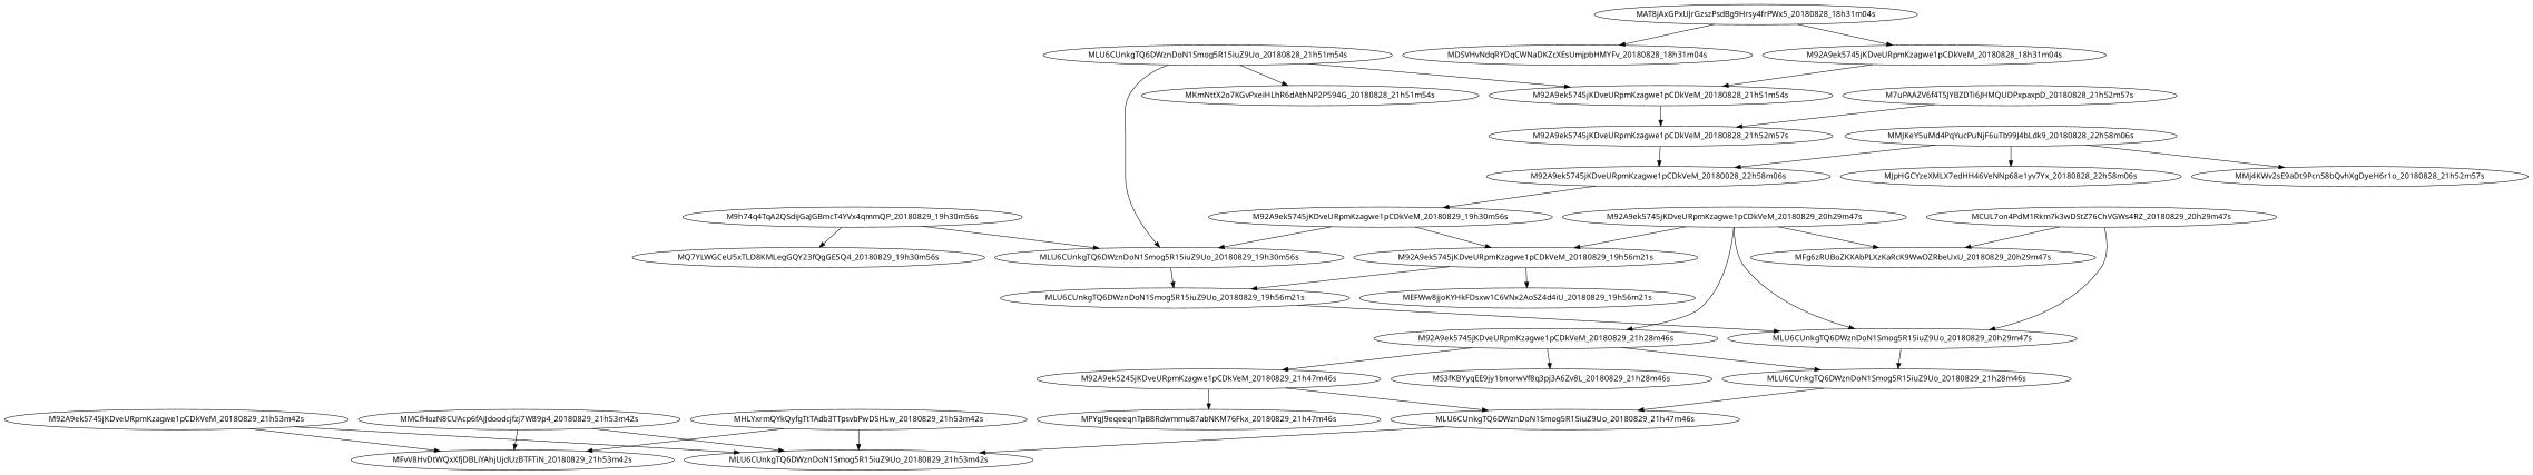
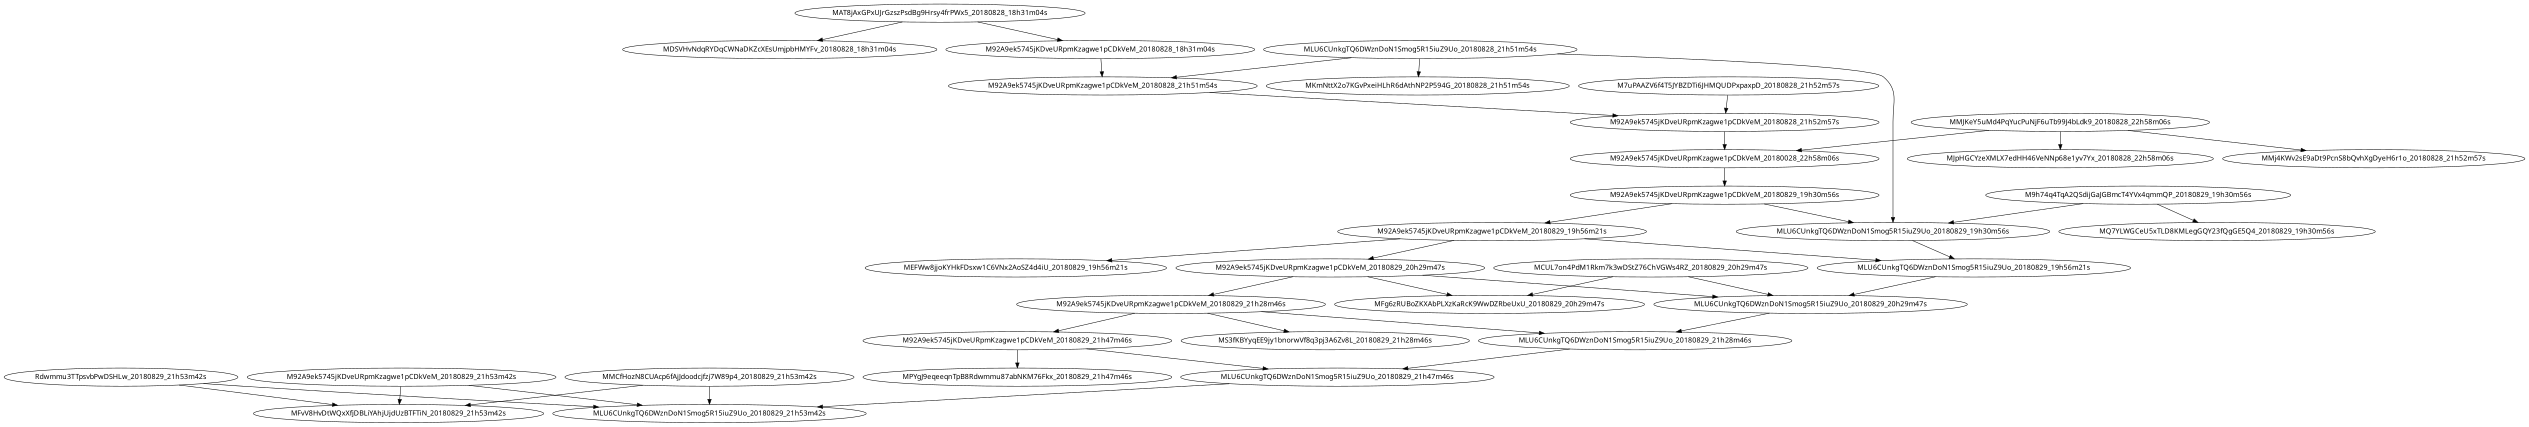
  digraph {
    fontname="Noto Sans"
    rankdir=TB
    node [fontname="Noto Sans"]
    edge [fontname="Noto Sans"]
-   MHLYxrmQYkQyfgTtTAdb3TTpsvbPwDSHLw_20180829_21h53m42s
+   MHLYxrmQYkQyfgTtTAdb3TTpsvbPwDSHLw_20180829_21h53m42s [label=Rdwmmu3TTpsvbPwDSHLw_20180829_21h53m42s]
    MFvV8HvDtWQxXfjDBLiYAhjUjdUzBTFTiN_20180829_21h53m42s
    MLU6CUnkgTQ6DWznDoN1Smog5R15iuZ9Uo_20180829_21h53m42s
    MLU6CUnkgTQ6DWznDoN1Smog5R15iuZ9Uo_20180829_20h29m47s
    MLU6CUnkgTQ6DWznDoN1Smog5R15iuZ9Uo_20180829_21h28m46s
    MLU6CUnkgTQ6DWznDoN1Smog5R15iuZ9Uo_20180829_21h47m46s
    M92A9ek5745jKDveURpmKzagwe1pCDkVeM_20180829_19h30m56s
    MLU6CUnkgTQ6DWznDoN1Smog5R15iuZ9Uo_20180829_19h30m56s
    M92A9ek5745jKDveURpmKzagwe1pCDkVeM_20180829_19h56m21s
    MLU6CUnkgTQ6DWznDoN1Smog5R15iuZ9Uo_20180829_19h56m21s
    MEFWw8jjoKYHkFDsxw1C6VNx2AoSZ4d4iU_20180829_19h56m21s
    M92A9ek5745jKDveURpmKzagwe1pCDkVeM_20180829_20h29m47s
    MAT8jAxGPxUJrGzszPsdBg9Hrsy4frPWx5_20180828_18h31m04s
    MDSVHvNdqRYDqCWNaDKZcXEsUmjpbHMYFv_20180828_18h31m04s
    M92A9ek5745jKDveURpmKzagwe1pCDkVeM_20180828_18h31m04s
    M92A9ek5745jKDveURpmKzagwe1pCDkVeM_20180828_21h51m54s
    M92A9ek5745jKDveURpmKzagwe1pCDkVeM_20180829_21h28m46s
    MFg6zRUBoZKXAbPLXzKaRcK9WwDZRbeUxU_20180829_20h29m47s
    M92A9ek5745jKDveURpmKzagwe1pCDkVeM_20180828_21h52m57s
    n20 [label=M92A9ek5745jKDveURpmKzagwe1pCDkVeM_20180028_22h58m06s]
-   M92A9ek5745jKDveURpmKzagwe1pCDkVeM_20180829_21h47m46s [label=M92A9ek5245jKDveURpmKzagwe1pCDkVeM_20180829_21h47m46s]
+   M92A9ek5745jKDveURpmKzagwe1pCDkVeM_20180829_21h47m46s
    MS3fKBYyqEE9jy1bnorwVf8q3pj3A6Zv8L_20180829_21h28m46s
    MPYgJ9eqeeqnTpB8Rdwmmu87abNKM76Fkx_20180829_21h47m46s
    M92A9ek5745jKDveURpmKzagwe1pCDkVeM_20180829_21h53m42s
    MMCfHozN8CUAcp6fAjJdoodcjfzj7W89p4_20180829_21h53m42s
    MLU6CUnkgTQ6DWznDoN1Smog5R15iuZ9Uo_20180828_21h51m54s
    MKmNttX2o7KGvPxeiHLhR6dAthNP2P594G_20180828_21h51m54s
    MCUL7on4PdM1Rkm7k3wDStZ76ChVGWs4RZ_20180829_20h29m47s
    MMJKeY5uMd4PqYucPuNjF6uTb99J4bLdk9_20180828_22h58m06s
    MJpHGCYzeXMLX7edHH46VeNNp68e1yv7Yx_20180828_22h58m06s
    MMj4KWv2sE9aDt9PcnS8bQvhXgDyeH6r1o_20180828_21h52m57s
    M9h74q4TqA2QSdijGaJGBmcT4YVx4qmmQP_20180829_19h30m56s
    MQ7YLWGCeU5xTLD8KMLegGQY23fQgGE5Q4_20180829_19h30m56s
    M7uPAAZV6f4T5JYBZDTi6JHMQUDPxpaxpD_20180828_21h52m57s
    MHLYxrmQYkQyfgTtTAdb3TTpsvbPwDSHLw_20180829_21h53m42s -> MFvV8HvDtWQxXfjDBLiYAhjUjdUzBTFTiN_20180829_21h53m42s
    MHLYxrmQYkQyfgTtTAdb3TTpsvbPwDSHLw_20180829_21h53m42s -> MLU6CUnkgTQ6DWznDoN1Smog5R15iuZ9Uo_20180829_21h53m42s
    MLU6CUnkgTQ6DWznDoN1Smog5R15iuZ9Uo_20180829_20h29m47s -> MLU6CUnkgTQ6DWznDoN1Smog5R15iuZ9Uo_20180829_21h28m46s
    MLU6CUnkgTQ6DWznDoN1Smog5R15iuZ9Uo_20180829_21h28m46s -> MLU6CUnkgTQ6DWznDoN1Smog5R15iuZ9Uo_20180829_21h47m46s
    MLU6CUnkgTQ6DWznDoN1Smog5R15iuZ9Uo_20180829_21h47m46s -> MLU6CUnkgTQ6DWznDoN1Smog5R15iuZ9Uo_20180829_21h53m42s
    M92A9ek5745jKDveURpmKzagwe1pCDkVeM_20180829_19h30m56s -> MLU6CUnkgTQ6DWznDoN1Smog5R15iuZ9Uo_20180829_19h30m56s
    M92A9ek5745jKDveURpmKzagwe1pCDkVeM_20180829_19h30m56s -> M92A9ek5745jKDveURpmKzagwe1pCDkVeM_20180829_19h56m21s
    MLU6CUnkgTQ6DWznDoN1Smog5R15iuZ9Uo_20180829_19h30m56s -> MLU6CUnkgTQ6DWznDoN1Smog5R15iuZ9Uo_20180829_19h56m21s
    M92A9ek5745jKDveURpmKzagwe1pCDkVeM_20180829_19h56m21s -> MLU6CUnkgTQ6DWznDoN1Smog5R15iuZ9Uo_20180829_19h56m21s
    M92A9ek5745jKDveURpmKzagwe1pCDkVeM_20180829_19h56m21s -> MEFWw8jjoKYHkFDsxw1C6VNx2AoSZ4d4iU_20180829_19h56m21s
-   M92A9ek5745jKDveURpmKzagwe1pCDkVeM_20180829_20h29m47s -> M92A9ek5745jKDveURpmKzagwe1pCDkVeM_20180829_19h56m21s
+   M92A9ek5745jKDveURpmKzagwe1pCDkVeM_20180829_19h56m21s -> M92A9ek5745jKDveURpmKzagwe1pCDkVeM_20180829_20h29m47s
    MLU6CUnkgTQ6DWznDoN1Smog5R15iuZ9Uo_20180829_19h56m21s -> MLU6CUnkgTQ6DWznDoN1Smog5R15iuZ9Uo_20180829_20h29m47s
    M92A9ek5745jKDveURpmKzagwe1pCDkVeM_20180829_20h29m47s -> MLU6CUnkgTQ6DWznDoN1Smog5R15iuZ9Uo_20180829_20h29m47s
    M92A9ek5745jKDveURpmKzagwe1pCDkVeM_20180829_20h29m47s -> M92A9ek5745jKDveURpmKzagwe1pCDkVeM_20180829_21h28m46s
    M92A9ek5745jKDveURpmKzagwe1pCDkVeM_20180829_20h29m47s -> MFg6zRUBoZKXAbPLXzKaRcK9WwDZRbeUxU_20180829_20h29m47s
    MAT8jAxGPxUJrGzszPsdBg9Hrsy4frPWx5_20180828_18h31m04s -> MDSVHvNdqRYDqCWNaDKZcXEsUmjpbHMYFv_20180828_18h31m04s
    MAT8jAxGPxUJrGzszPsdBg9Hrsy4frPWx5_20180828_18h31m04s -> M92A9ek5745jKDveURpmKzagwe1pCDkVeM_20180828_18h31m04s
    M92A9ek5745jKDveURpmKzagwe1pCDkVeM_20180828_18h31m04s -> M92A9ek5745jKDveURpmKzagwe1pCDkVeM_20180828_21h51m54s
    M92A9ek5745jKDveURpmKzagwe1pCDkVeM_20180828_21h51m54s -> M92A9ek5745jKDveURpmKzagwe1pCDkVeM_20180828_21h52m57s
    M92A9ek5745jKDveURpmKzagwe1pCDkVeM_20180829_21h28m46s -> MLU6CUnkgTQ6DWznDoN1Smog5R15iuZ9Uo_20180829_21h28m46s
    M92A9ek5745jKDveURpmKzagwe1pCDkVeM_20180829_21h28m46s -> M92A9ek5745jKDveURpmKzagwe1pCDkVeM_20180829_21h47m46s
    M92A9ek5745jKDveURpmKzagwe1pCDkVeM_20180829_21h28m46s -> MS3fKBYyqEE9jy1bnorwVf8q3pj3A6Zv8L_20180829_21h28m46s
    M92A9ek5745jKDveURpmKzagwe1pCDkVeM_20180828_21h52m57s -> n20
    n20 -> M92A9ek5745jKDveURpmKzagwe1pCDkVeM_20180829_19h30m56s
    M92A9ek5745jKDveURpmKzagwe1pCDkVeM_20180829_21h47m46s -> MLU6CUnkgTQ6DWznDoN1Smog5R15iuZ9Uo_20180829_21h47m46s
    M92A9ek5745jKDveURpmKzagwe1pCDkVeM_20180829_21h47m46s -> MPYgJ9eqeeqnTpB8Rdwmmu87abNKM76Fkx_20180829_21h47m46s
    M92A9ek5745jKDveURpmKzagwe1pCDkVeM_20180829_21h53m42s -> MFvV8HvDtWQxXfjDBLiYAhjUjdUzBTFTiN_20180829_21h53m42s
    M92A9ek5745jKDveURpmKzagwe1pCDkVeM_20180829_21h53m42s -> MLU6CUnkgTQ6DWznDoN1Smog5R15iuZ9Uo_20180829_21h53m42s
    MMCfHozN8CUAcp6fAjJdoodcjfzj7W89p4_20180829_21h53m42s -> MFvV8HvDtWQxXfjDBLiYAhjUjdUzBTFTiN_20180829_21h53m42s
    MMCfHozN8CUAcp6fAjJdoodcjfzj7W89p4_20180829_21h53m42s -> MLU6CUnkgTQ6DWznDoN1Smog5R15iuZ9Uo_20180829_21h53m42s
    MLU6CUnkgTQ6DWznDoN1Smog5R15iuZ9Uo_20180828_21h51m54s -> MLU6CUnkgTQ6DWznDoN1Smog5R15iuZ9Uo_20180829_19h30m56s
    MLU6CUnkgTQ6DWznDoN1Smog5R15iuZ9Uo_20180828_21h51m54s -> M92A9ek5745jKDveURpmKzagwe1pCDkVeM_20180828_21h51m54s
    MLU6CUnkgTQ6DWznDoN1Smog5R15iuZ9Uo_20180828_21h51m54s -> MKmNttX2o7KGvPxeiHLhR6dAthNP2P594G_20180828_21h51m54s
    MCUL7on4PdM1Rkm7k3wDStZ76ChVGWs4RZ_20180829_20h29m47s -> MLU6CUnkgTQ6DWznDoN1Smog5R15iuZ9Uo_20180829_20h29m47s
    MCUL7on4PdM1Rkm7k3wDStZ76ChVGWs4RZ_20180829_20h29m47s -> MFg6zRUBoZKXAbPLXzKaRcK9WwDZRbeUxU_20180829_20h29m47s
    MMJKeY5uMd4PqYucPuNjF6uTb99J4bLdk9_20180828_22h58m06s -> n20
    MMJKeY5uMd4PqYucPuNjF6uTb99J4bLdk9_20180828_22h58m06s -> MJpHGCYzeXMLX7edHH46VeNNp68e1yv7Yx_20180828_22h58m06s
    MMJKeY5uMd4PqYucPuNjF6uTb99J4bLdk9_20180828_22h58m06s -> MMj4KWv2sE9aDt9PcnS8bQvhXgDyeH6r1o_20180828_21h52m57s
    M9h74q4TqA2QSdijGaJGBmcT4YVx4qmmQP_20180829_19h30m56s -> MLU6CUnkgTQ6DWznDoN1Smog5R15iuZ9Uo_20180829_19h30m56s
    M9h74q4TqA2QSdijGaJGBmcT4YVx4qmmQP_20180829_19h30m56s -> MQ7YLWGCeU5xTLD8KMLegGQY23fQgGE5Q4_20180829_19h30m56s
    M7uPAAZV6f4T5JYBZDTi6JHMQUDPxpaxpD_20180828_21h52m57s -> M92A9ek5745jKDveURpmKzagwe1pCDkVeM_20180828_21h52m57s
  }
